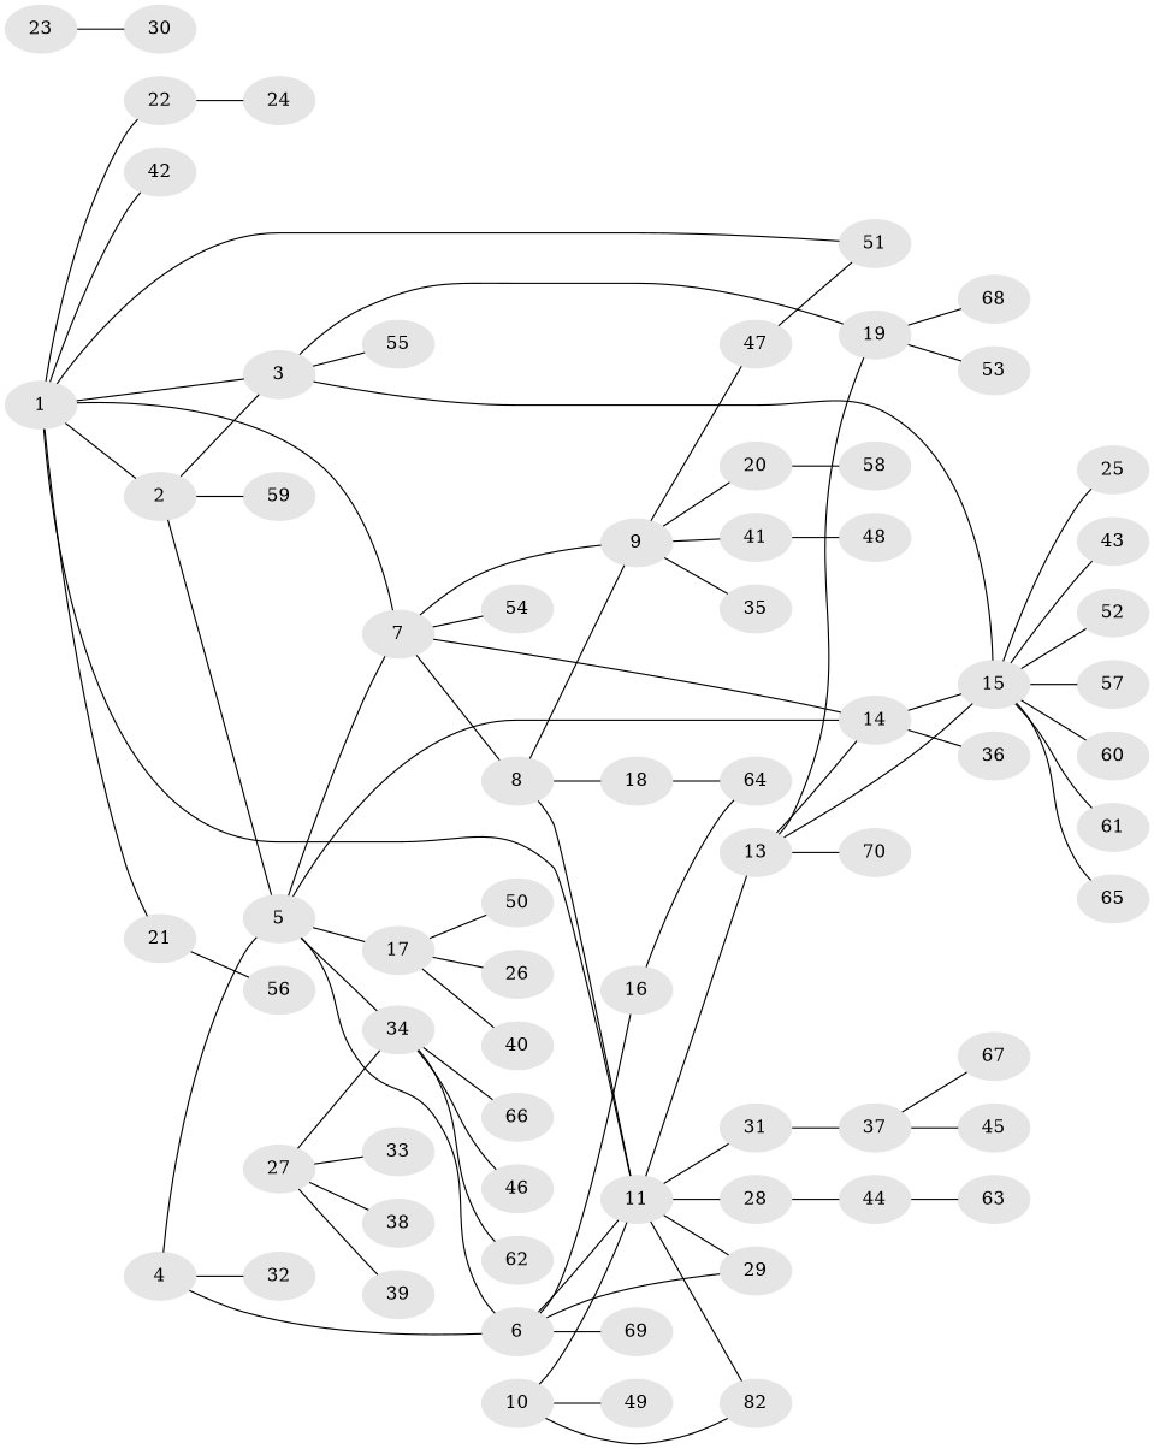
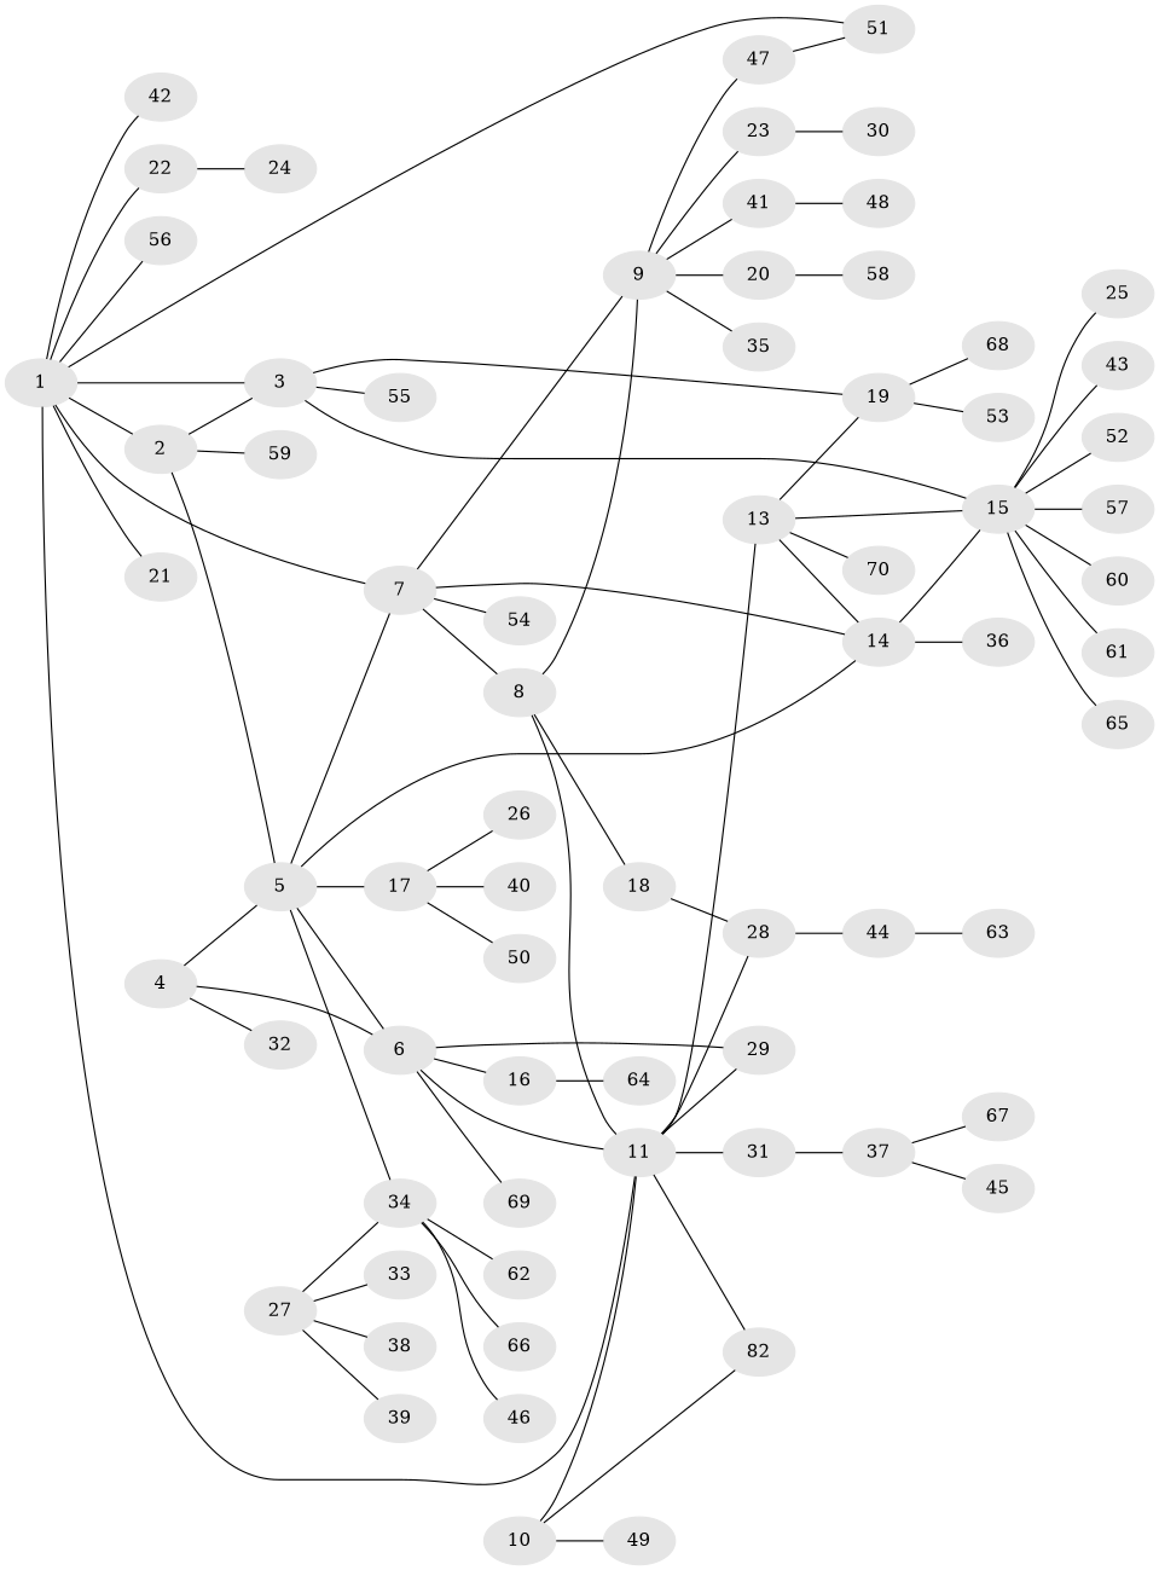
  graph {
    fontname="DejaVu Serif"
    rankdir=LR
    node [color=gray90 fontname="DejaVu Serif" style=filled]
    edge [fontname="DejaVu Serif"]
    1
    2
    3
    7
    11
    21
    22
    42
    51
    56
    5
    59
    15
    19
    55
    14
    8
    9
    54
    29
    n21 [label=82]
    13
    28
    31
    24
    6
    17
    34
    25
    43
    52
    57
    60
    61
    65
    53
    68
    4
    32
    16
    69
    36
    26
    40
    50
    46
    62
    66
    64
    18
    20
    23
    35
    41
    47
    58
    30
    48
    10
    49
    70
    27
    33
    38
    39
    44
    37
    63
    45
    67
    1 -- 2
    1 -- 3
    1 -- 7
    1 -- 11
    1 -- 21
    1 -- 22
    1 -- 42
    1 -- 51
-   21 -- 56
+   1 -- 56
    2 -- 3
    2 -- 5
    2 -- 59
    3 -- 15
    3 -- 19
    3 -- 55
    7 -- 14
    7 -- 8
    7 -- 9
    7 -- 54
    11 -- 29
    11 -- n21
    11 -- 13
    11 -- 28
    11 -- 31
    22 -- 24
    5 -- 7
    5 -- 14
    5 -- 6
    5 -- 17
    5 -- 34
    15 -- 25
    15 -- 43
    15 -- 52
    15 -- 57
    15 -- 60
    15 -- 61
    15 -- 65
    19 -- 53
    19 -- 68
    14 -- 15
    14 -- 36
    8 -- 11
    8 -- 9
    8 -- 18
    9 -- 20
+   9 -- 23
    9 -- 35
    9 -- 41
    9 -- 47
    13 -- 15
    13 -- 19
    13 -- 14
    13 -- 70
    28 -- 44
    31 -- 37
    6 -- 11
    6 -- 29
    6 -- 16
    6 -- 69
    17 -- 26
    17 -- 40
    17 -- 50
    34 -- 46
    34 -- 62
    34 -- 66
    4 -- 5
    4 -- 6
    4 -- 32
    16 -- 64
-   18 -- 64
+   18 -- 28
    20 -- 58
    23 -- 30
    41 -- 48
    47 -- 51
    10 -- 11
    10 -- n21
    10 -- 49
    27 -- 34
    27 -- 33
    27 -- 38
    27 -- 39
    44 -- 63
    37 -- 45
    37 -- 67
  }
